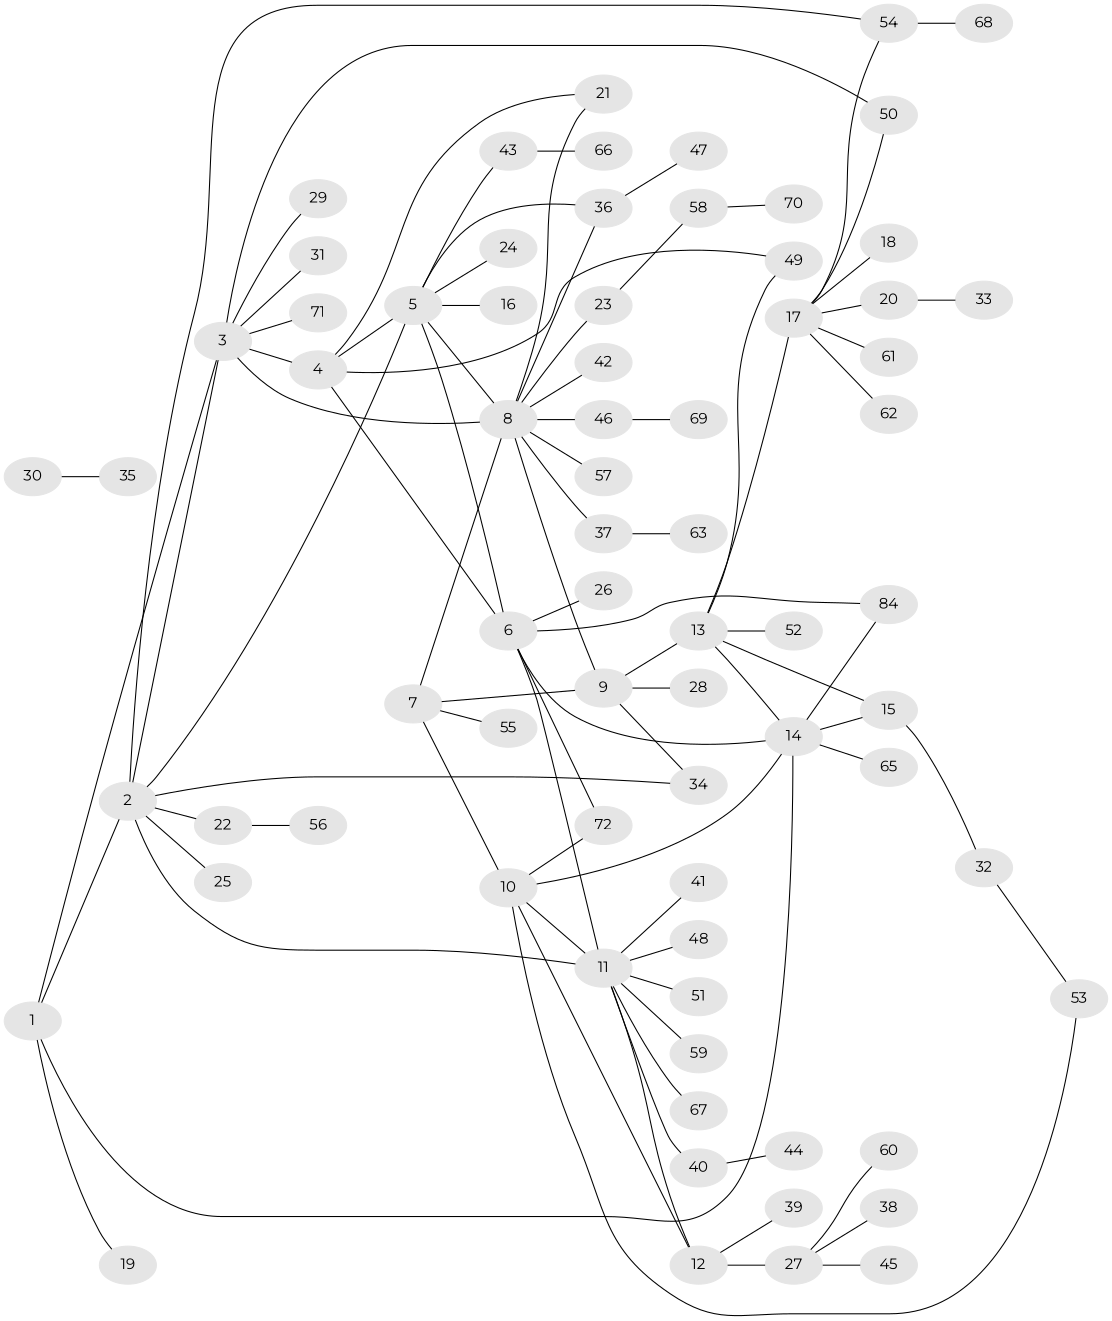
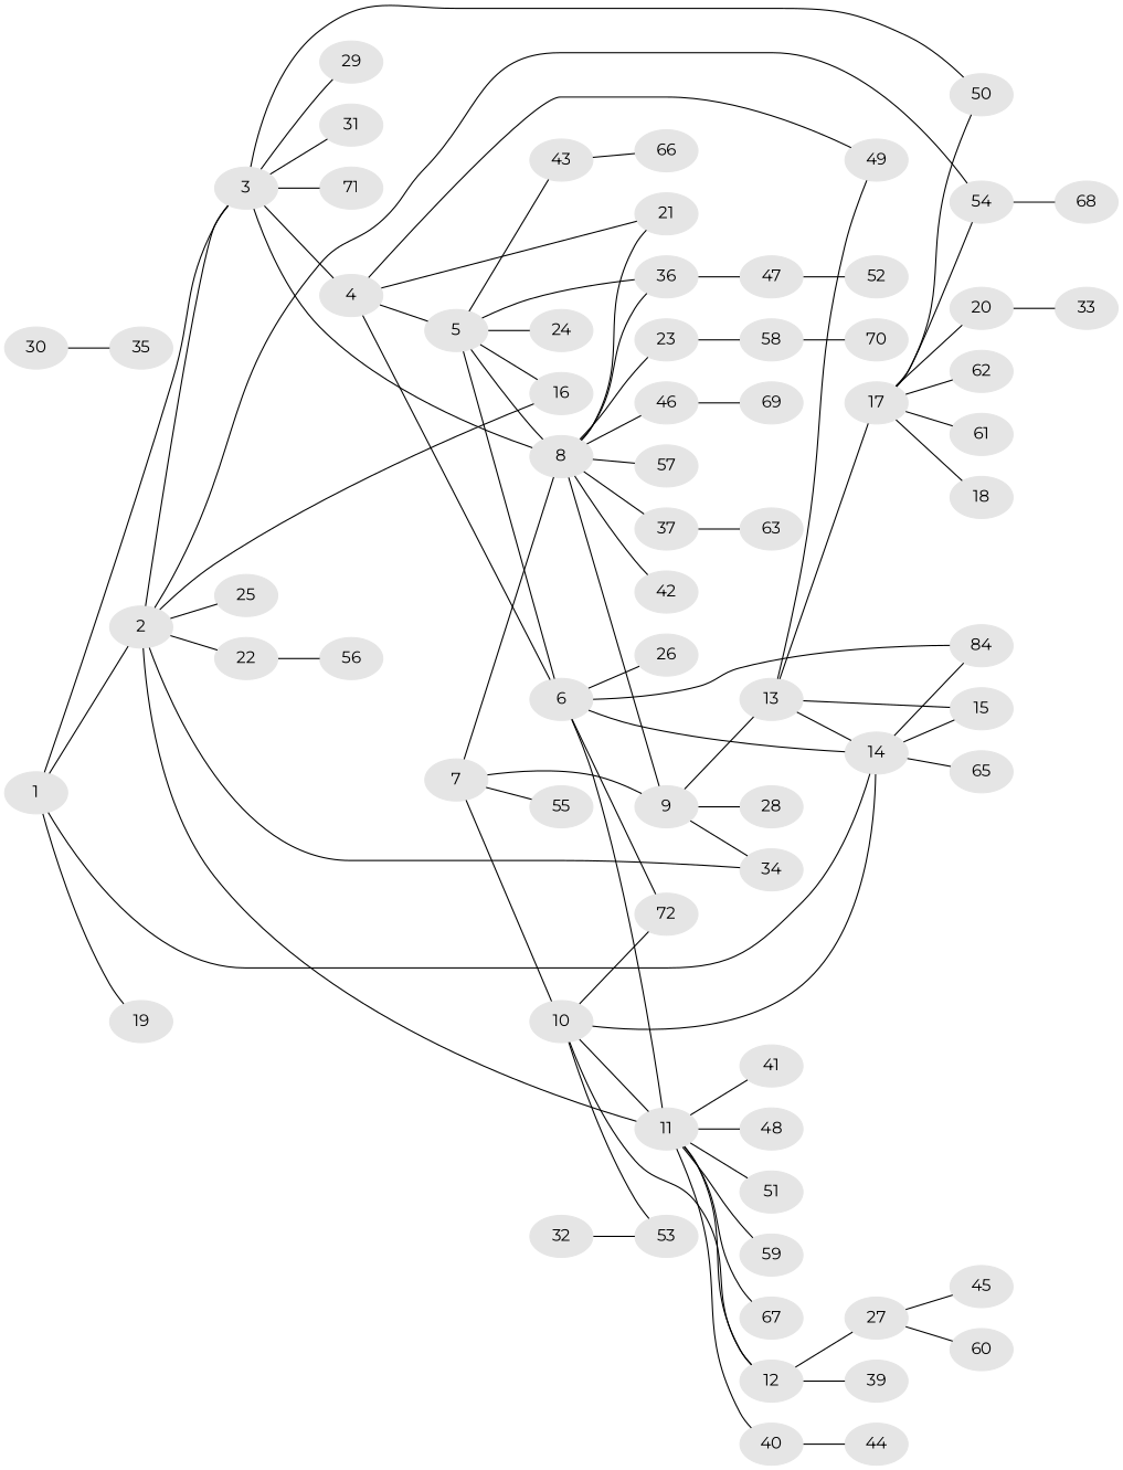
  graph {
    fontname=Montserrat
    rankdir=LR
    node [color=gray90 fontname=Montserrat style=filled]
    edge [fontname=Montserrat]
    1
    2
    3
    14
    19
    11
    16
    22
    25
    34
    54
    4
    8
    29
    31
    50
    71
    n18 [label=84]
    15
    65
    12
    40
    41
    48
    51
    59
    67
    56
    68
    5
    6
    21
    49
    36
    9
    23
    37
    42
    46
    57
    24
    43
    26
    72
    47
    66
    7
    10
    55
    13
    28
    53
    58
    30
    35
    63
    69
    17
    52
    27
    39
    44
-   38
    45
    60
    32
    18
    20
    61
    62
    33
    70
    1 -- 2
    1 -- 3
    1 -- 14
    1 -- 19
    2 -- 3
    2 -- 11
-   2 -- 5
+   2 -- 16
    2 -- 22
    2 -- 25
    2 -- 34
    2 -- 54
    3 -- 4
    3 -- 8
    3 -- 29
    3 -- 31
    3 -- 50
    3 -- 71
    14 -- n18
    14 -- 15
    14 -- 65
    11 -- 12
    11 -- 40
    11 -- 41
    11 -- 48
    11 -- 51
    11 -- 59
    11 -- 67
    22 -- 56
    54 -- 68
    4 -- 5
    4 -- 6
    4 -- 21
    4 -- 49
    8 -- 21
    8 -- 36
    8 -- 9
    8 -- 23
    8 -- 37
    8 -- 42
    8 -- 46
    8 -- 57
-   15 -- 32
    12 -- 27
    12 -- 39
    40 -- 44
    5 -- 16
    5 -- 8
    5 -- 6
    5 -- 36
    5 -- 24
    5 -- 43
    6 -- 14
    6 -- 11
    6 -- n18
    6 -- 26
    6 -- 72
    36 -- 47
    9 -- 34
    9 -- 13
    9 -- 28
    23 -- 58
    37 -- 63
    46 -- 69
    43 -- 66
    7 -- 8
    7 -- 9
    7 -- 10
    7 -- 55
    10 -- 14
    10 -- 11
    10 -- 12
    10 -- 72
    10 -- 53
    13 -- 14
    13 -- 15
    13 -- 49
    13 -- 17
-   13 -- 52
+   47 -- 52
    58 -- 70
    30 -- 35
    17 -- 54
    17 -- 50
    17 -- 18
    17 -- 20
    17 -- 61
    17 -- 62
-   27 -- 38
    27 -- 45
    27 -- 60
    32 -- 53
    20 -- 33
  }
